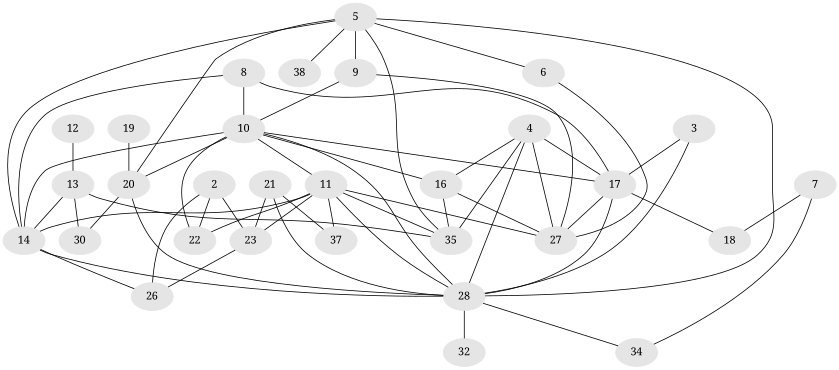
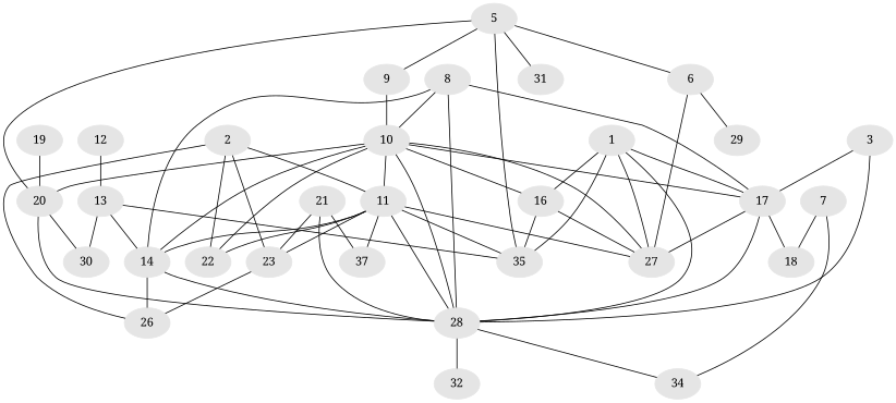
  graph {
    fontname="Noto Serif"
    node [color=gray90 fontname="Noto Serif" style=filled]
    edge [fontname="Noto Serif" weight=1.0]
    2
    11
    22
    23
    26
    28
    27
    35
    14
    37
    19
    20
    3
    17
    18
    34
    32
-   4
+   4 [label=1]
    16
    5
    6
    9
-   31 [label=38]
+   31
+   29
    10
    30
    7
    8
    12
    13
    21
+   2 -- 11
    2 -- 22
    2 -- 23
    2 -- 26
    11 -- 22
    11 -- 23
    11 -- 28 [weight=2.0]
    11 -- 27
    11 -- 35
    11 -- 14 [weight=2.0]
    11 -- 37
    23 -- 26
    28 -- 34
    28 -- 32
    14 -- 26
    14 -- 28
    19 -- 20
    20 -- 28
    20 -- 30
    3 -- 28 [weight=2.0]
    3 -- 17
    17 -- 28
    17 -- 27
    17 -- 18
    4 -- 28
    4 -- 27 [weight=3.0]
    4 -- 35
    4 -- 17
    4 -- 16
    16 -- 27
    16 -- 35
-   5 -- 28
+   8 -- 28
    5 -- 35 [weight=2.0]
-   5 -- 14
    5 -- 20
    5 -- 6
    5 -- 9 [weight=2.0]
    5 -- 31
    6 -- 27
+   6 -- 29
    9 -- 10
    10 -- 11
    10 -- 22
    10 -- 28
-   9 -- 27
+   10 -- 27
    10 -- 14 [weight=3.0]
    10 -- 20
    10 -- 17
    10 -- 16 [weight=2.0]
    7 -- 18
    7 -- 34
    8 -- 14
    8 -- 17
    8 -- 10
    12 -- 13 [weight=2.0]
    13 -- 35 [weight=2.0]
    13 -- 14
    13 -- 30
    21 -- 23
    21 -- 28
    21 -- 37
  }
